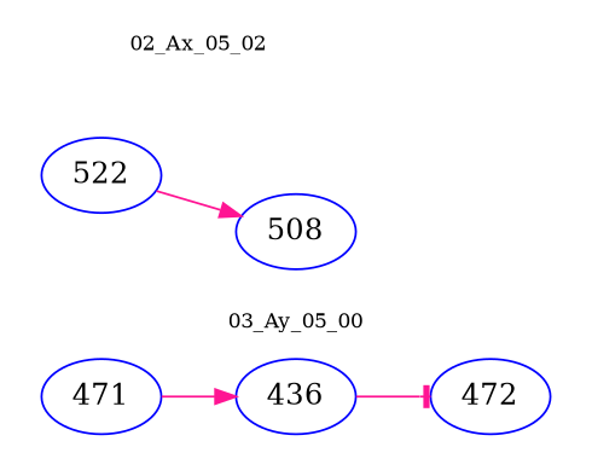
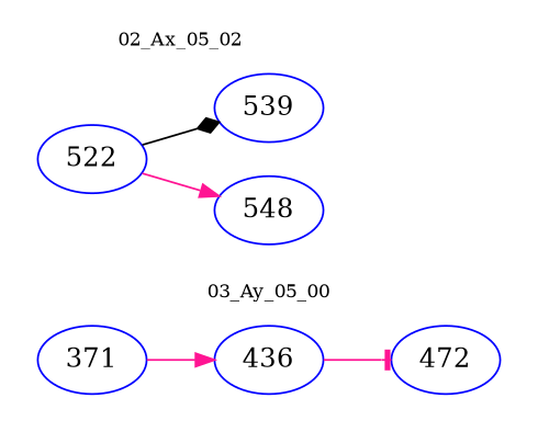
  digraph {
    rankdir=LR
    node [color=blue]
    edge [arrowhead=normal color=deeppink]
-   n1 [label=471]
+   n1 [label=371]
    n2 [label=436]
    n3 [label=472]
    n4 [label=522]
-   n5 [label=508]
+   n5 [label=548]
+   n6 [label=539]
    subgraph cluster_1 {
      color=white
      fontsize=10
      label="03_Ay_05_00"
      n1
      n2
      n3
    }
    subgraph cluster_2 {
      color=white
      fontsize=10
      label="02_Ax_05_02"
      n4
      n5
+     n6
    }
    n1 -> n2
    n2 -> n3 [arrowhead=tee]
    n4 -> n5
+   n4 -> n6 [arrowhead=diamond color=black]
  }
